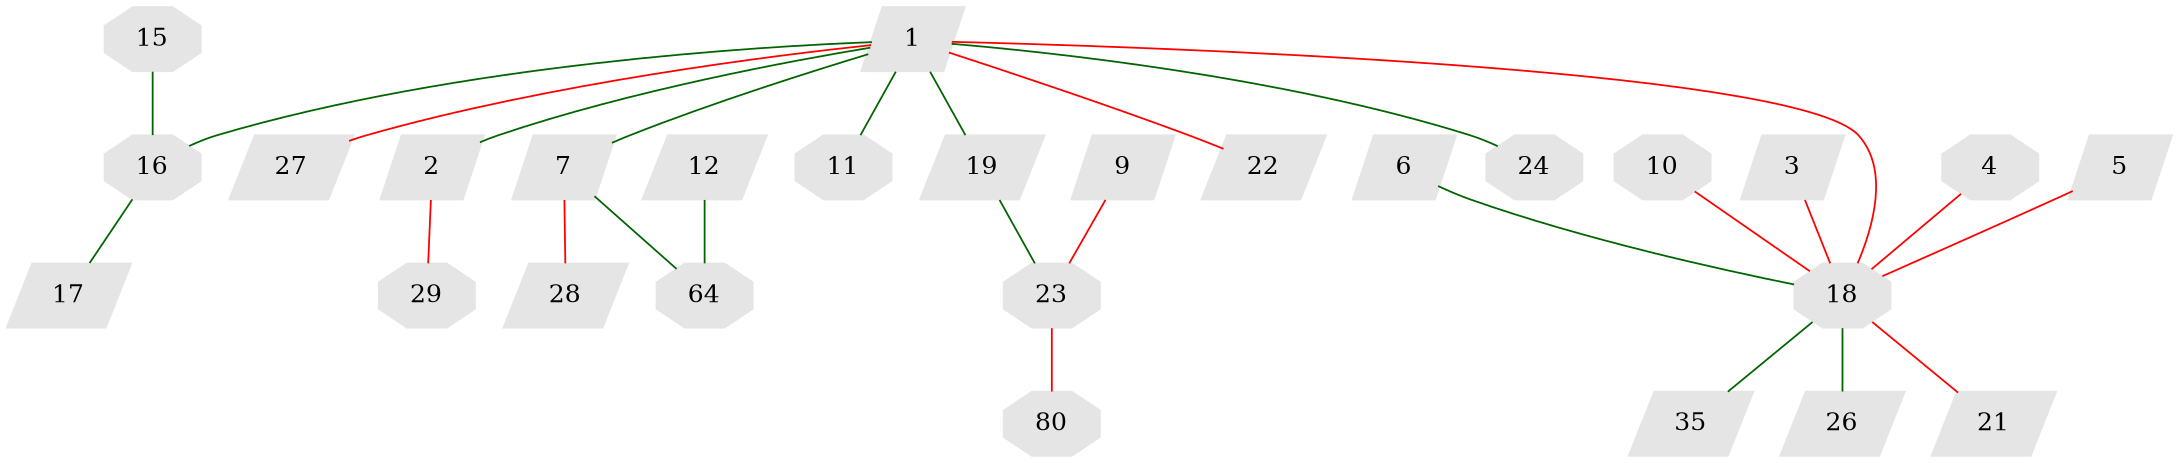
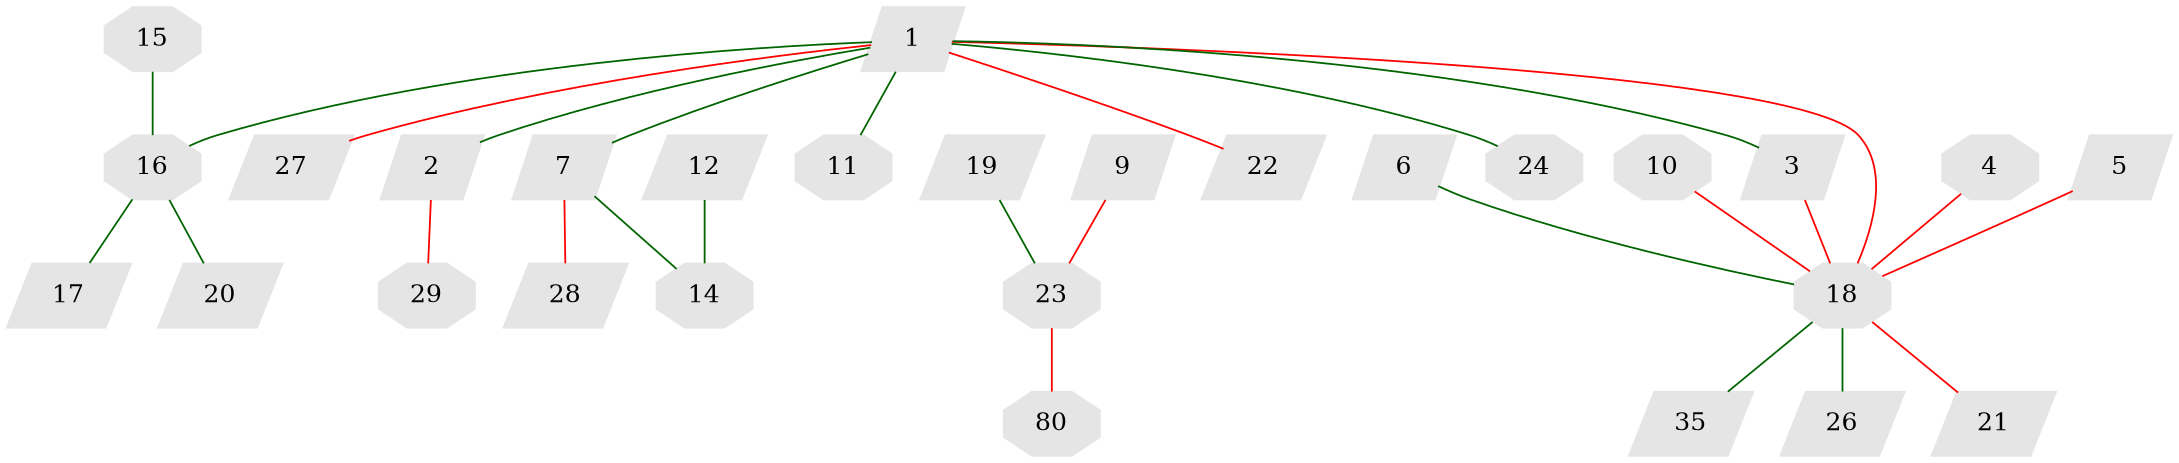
  graph {
    node [color=gray90 shape=parallelogram style=filled]
    edge [color=darkgreen weight=1.0]
    1
    2
    7
    11 [shape=octagon]
    16 [shape=octagon]
    18 [shape=octagon]
    19
    22
    24 [shape=octagon]
    27
    29 [shape=octagon]
-   14 [shape=octagon label=64]
+   14 [shape=octagon]
    28
    17
+   20
    21
    n17 [label=35]
    26
    23 [shape=octagon]
    3
    4 [shape=octagon]
    5
    6
    9
    n25 [label=80 shape=octagon]
    10 [shape=octagon]
    12
    15 [shape=octagon]
    1 -- 2
    1 -- 7
    1 -- 11
    1 -- 16
    1 -- 18 [color=red]
-   1 -- 19
+   1 -- 3
    1 -- 22 [color=red]
    1 -- 24
    1 -- 27 [color=red]
    2 -- 29 [color=red]
    7 -- 14
    7 -- 28 [color=red]
    16 -- 17
+   16 -- 20
    18 -- 21 [color=red]
    18 -- n17
    18 -- 26
    19 -- 23
    23 -- n25 [color=red]
    3 -- 18 [color=red]
    4 -- 18 [color=red]
    5 -- 18 [color=red]
    6 -- 18
    9 -- 23 [color=red]
    10 -- 18 [color=red]
    12 -- 14
    15 -- 16
  }
